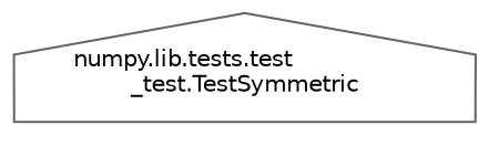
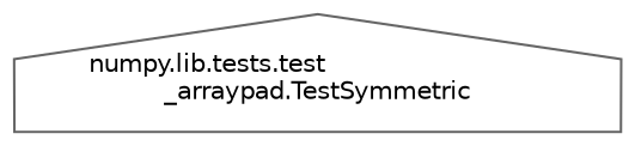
  digraph {
    rankdir=LR
-   n1 [color=grey40 fillcolor=white fontname=Helvetica fontsize=10 height=0.2 label="numpy.lib.tests.test\l_test.TestSymmetric" shape=house style=filled width=0.4]
+   n1 [color=grey40 fillcolor=white fontname=Helvetica fontsize=10 height=0.2 label="numpy.lib.tests.test\l_arraypad.TestSymmetric" shape=house style=filled width=0.4]
  }
